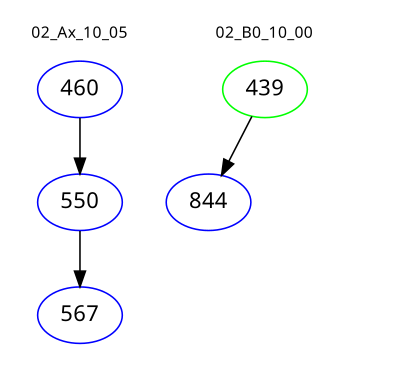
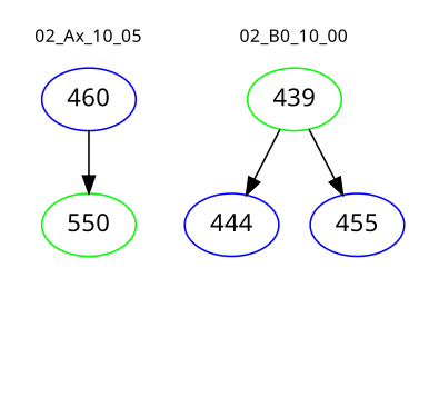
  digraph {
    fontname="Noto Sans"
    node [color=blue fontname="Noto Sans"]
    edge [color=black fontname="Noto Sans"]
    n1 [label=460]
-   n2 [label=550]
-   n3 [label=567]
-   n4 [label=844]
+   n2 [color=green label=550]
+   n4 [label=444]
    n5 [color=green label=439]
+   n6 [label=455]
    subgraph cluster_1 {
      color=white
      fontsize=10
      label="02_Ax_10_05"
      n1
      n2
-     n3
    }
    subgraph cluster_2 {
      color=white
      fontsize=10
      label="02_B0_10_00"
      n4
      n5
+     n6
    }
    n1 -> n2
-   n2 -> n3
    n5 -> n4
+   n5 -> n6
  }
